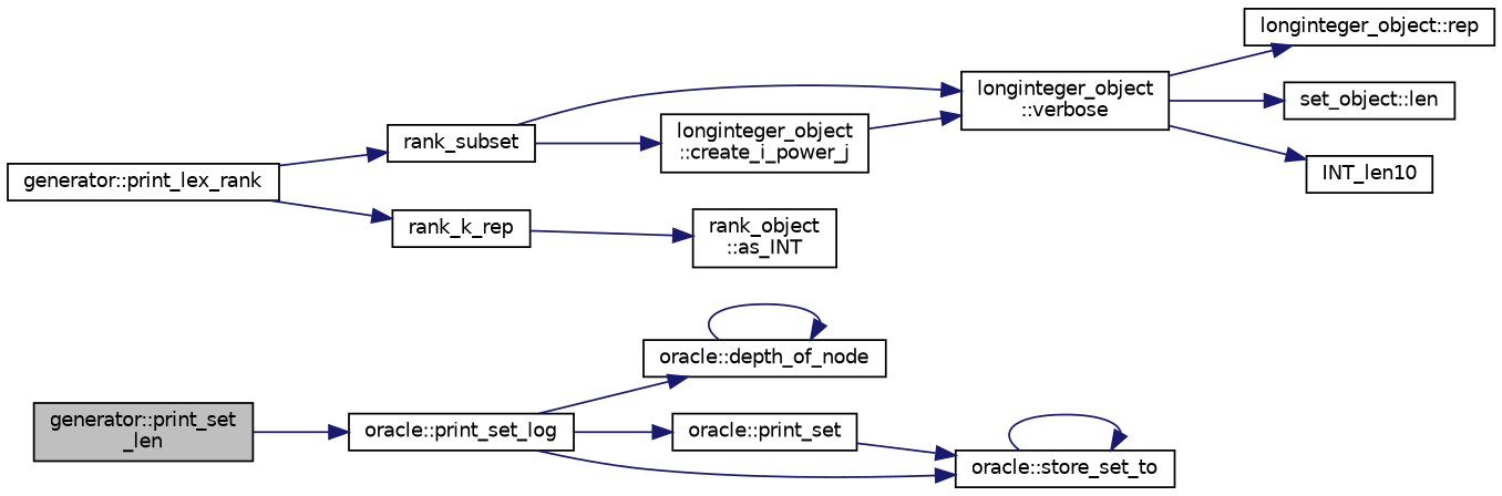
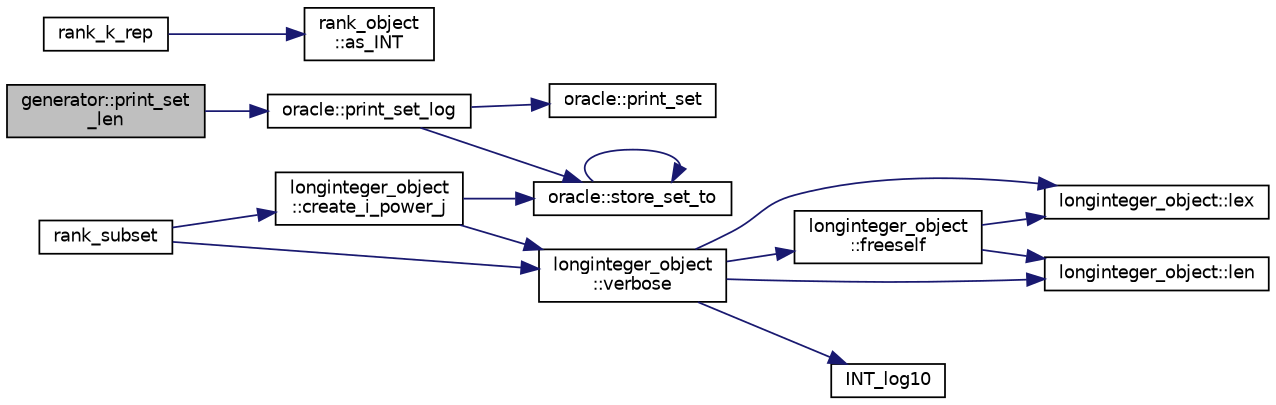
  digraph {
    rankdir=LR
    node [color=black fillcolor=white fontname=Helvetica fontsize=10 shape=record style=filled]
    edge [color=midnightblue fontname=Helvetica fontsize=10 labelfontname=Helvetica labelfontsize=10 style=solid]
    n1 [fillcolor=grey75 fontcolor=black height=0.2 label="generator::print_set\l_len" width=0.4]
    n2 [height=0.2 label="oracle::print_set_log" width=0.4]
-   n3 [height=0.2 label="oracle::depth_of_node" width=0.4]
    n4 [height=0.2 label="oracle::print_set" width=0.4]
    n5 [height=0.2 label="oracle::store_set_to" width=0.4]
-   n6 [height=0.2 label="generator::print_lex_rank" width=0.4]
    n7 [height=0.2 label=rank_subset width=0.4]
    n8 [height=0.2 label=rank_k_rep width=0.4]
    n9 [height=0.2 label="longinteger_object\l::verbose" width=0.4]
    n10 [height=0.2 label="longinteger_object\l::create_i_power_j" width=0.4]
    n11 [height=0.2 label="rank_object\l::as_INT" width=0.4]
-   n13 [height=0.2 label="longinteger_object::rep" width=0.4]
-   n14 [height=0.2 label="set_object::len" width=0.4]
-   n15 [height=0.2 label=INT_len10 width=0.4]
+   n12 [height=0.2 label="longinteger_object\l::freeself" width=0.4]
+   n13 [height=0.2 label="longinteger_object::lex" width=0.4]
+   n14 [height=0.2 label="longinteger_object::len" width=0.4]
+   n15 [height=0.2 label=INT_log10 width=0.4]
    n1 -> n2
-   n2 -> n3
    n2 -> n4
    n2 -> n5
-   n3 -> n3
-   n4 -> n5
+   n10 -> n5
    n5 -> n5
-   n6 -> n7
-   n6 -> n8
    n7 -> n9
    n7 -> n10
    n8 -> n11
+   n9 -> n12
    n9 -> n13
    n9 -> n14
    n9 -> n15
    n10 -> n9
+   n12 -> n13
+   n12 -> n14
  }
